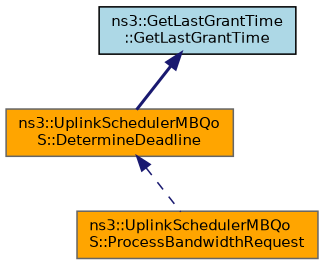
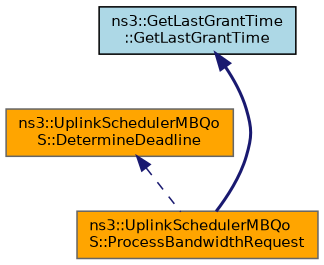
  digraph {
    rankdir=TB
    node [color=gray40 fillcolor=orange fontname=Helvetica fontsize=10 shape=record style=filled]
    edge [color=midnightblue dir=back fontname=Helvetica fontsize=10 labelfontname=Helvetica labelfontsize=10]
    n1 [color=black fillcolor=lightblue fontcolor=black height=0.2 label="ns3::GetLastGrantTime\l::GetLastGrantTime" width=0.4]
    n2 [height=0.2 label="ns3::UplinkSchedulerMBQo\lS::DetermineDeadline" width=0.4]
    n3 [height=0.2 label="ns3::UplinkSchedulerMBQo\lS::ProcessBandwidthRequest" width=0.4]
-   n1 -> n2 [style=bold]
+   n1 -> n3 [style=bold]
    n2 -> n3 [style=dashed]
  }
